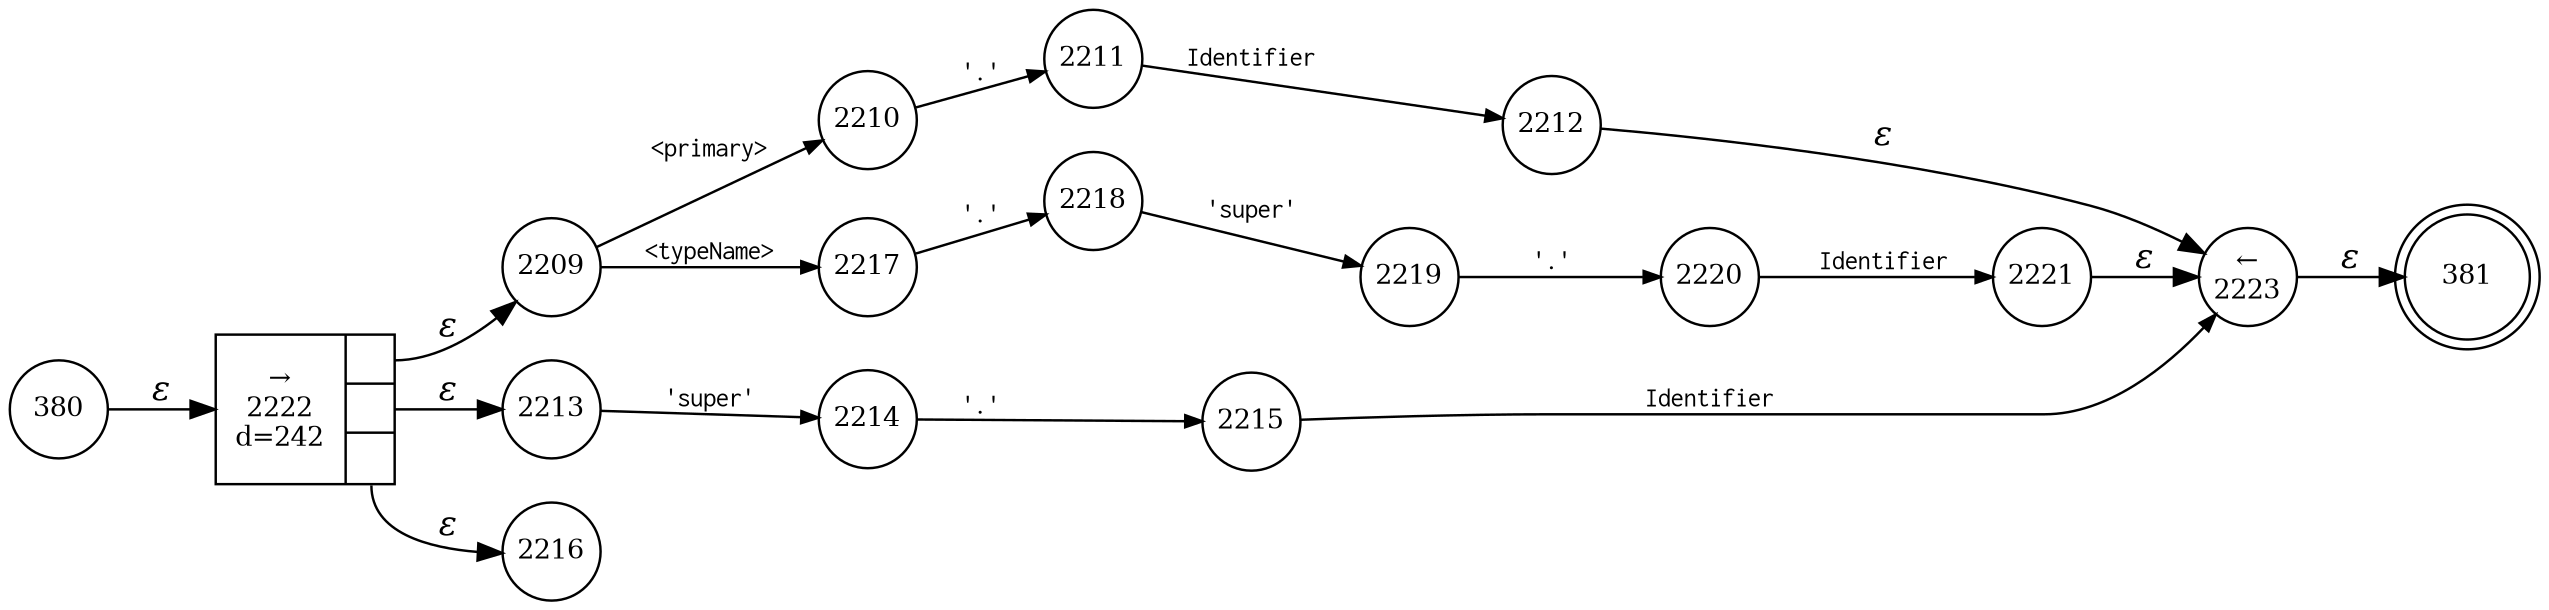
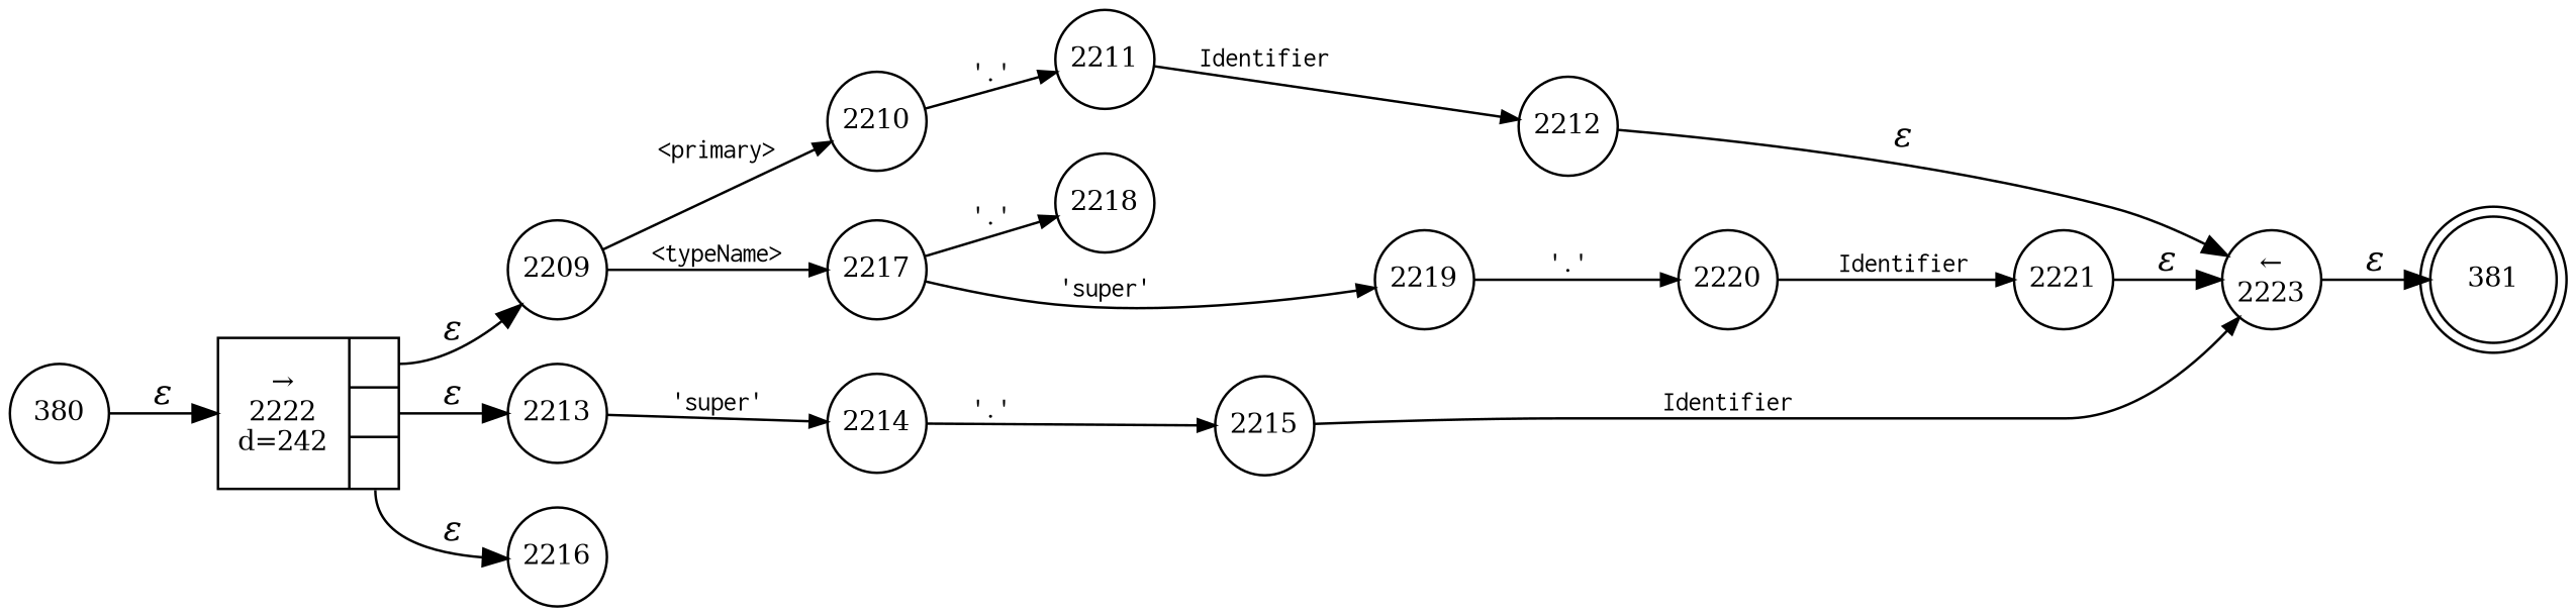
  digraph {
    rankdir=LR
    node [fixedsize=true fontsize=11 shape=circle peripheries=1]
    edge [arrowhead=normal arrowsize=.7 fontname=Courier fontsize=11]
    n1 [label=381 shape=doublecircle width=.6 peripheries=""]
    n2 [label=2209 width=.55]
    n3 [label=2210 width=.55]
    n4 [label=2217 width=.55]
    n5 [label=2211 width=.55]
    n6 [label=2212 width=.55]
    n7 [label="&larr;\n2223" width=.55]
    n8 [label=2213 width=.55]
    n9 [label=2214 width=.55]
    n10 [label=2215 width=.55]
    n11 [label=2216 width=.55]
    n12 [label=2218 width=.55]
    n13 [label=2219 width=.55]
    n14 [label=2220 width=.55]
    n15 [label=2221 width=.55]
    n16 [fixedsize=false label="{&rarr;\n2222\nd=242|{<p0>|<p1>|<p2>}}" shape=record]
    n17 [label=380 width=.55]
    n2 -> n3 [label="<primary>"]
    n2 -> n4 [label="<typeName>"]
    n3 -> n5 [label="'.'"]
    n4 -> n12 [label="'.'"]
    n5 -> n6 [label=Identifier]
    n6 -> n7 [fontname="Times-Italic" label="&epsilon;" arrowhead="" arrowsize="" fontsize=""]
    n7 -> n1 [fontname="Times-Italic" label="&epsilon;" arrowhead="" arrowsize="" fontsize=""]
    n8 -> n9 [label="'super'"]
    n9 -> n10 [label="'.'"]
    n10 -> n7 [label=Identifier]
-   n12 -> n13 [label="'super'"]
+   n4 -> n13 [label="'super'"]
    n13 -> n14 [label="'.'"]
    n14 -> n15 [label=Identifier]
    n15 -> n7 [fontname="Times-Italic" label="&epsilon;" arrowhead="" arrowsize="" fontsize=""]
    n16 -> n2 [fontname="Times-Italic" label="&epsilon;" tailport=p0 arrowhead="" arrowsize="" fontsize=""]
    n16 -> n8 [fontname="Times-Italic" label="&epsilon;" tailport=p1 arrowhead="" arrowsize="" fontsize=""]
    n16 -> n11 [fontname="Times-Italic" label="&epsilon;" tailport=p2 arrowhead="" arrowsize="" fontsize=""]
    n17 -> n16 [fontname="Times-Italic" label="&epsilon;" arrowhead="" arrowsize="" fontsize=""]
  }
